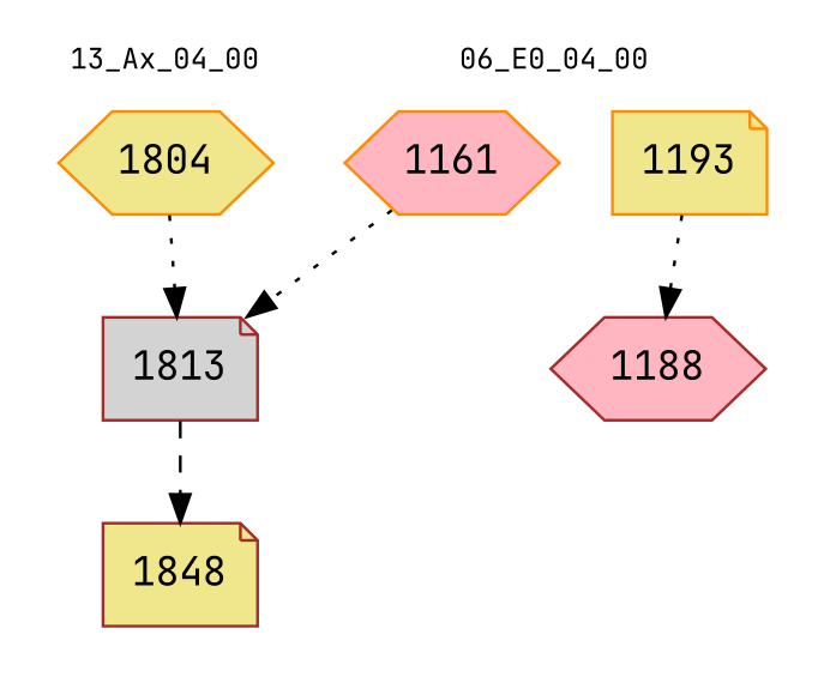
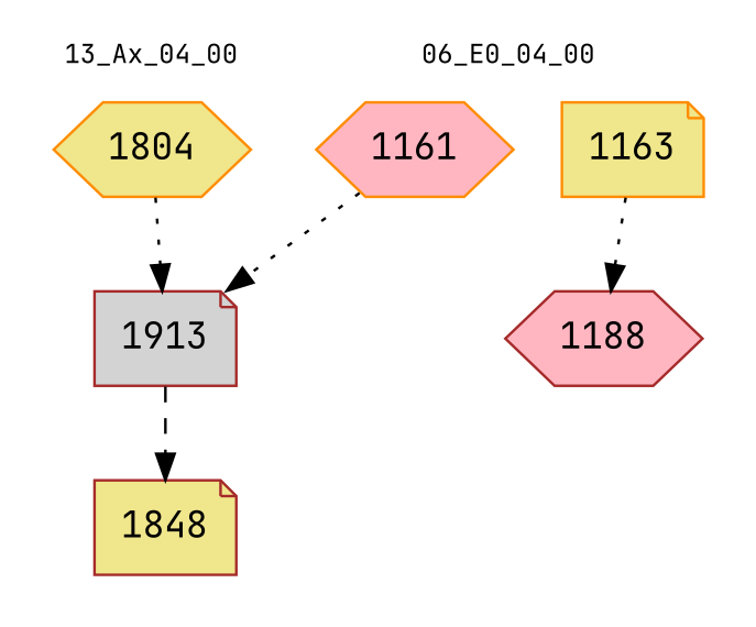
  digraph {
    fontname="JetBrains Mono"
    node [color=darkorange fillcolor=khaki fontname="JetBrains Mono" shape=hexagon style=filled]
    edge [color=black fontname="JetBrains Mono" style=dotted]
    n1 [label=1804]
-   n2 [color=brown fillcolor=lightgrey label=1813 shape=note]
+   n2 [color=brown fillcolor=lightgrey label=1913 shape=note]
    n3 [color=brown label=1848 shape=note]
    n4 [fillcolor=lightpink label=1161]
-   n5 [label=1193 shape=note]
+   n5 [label=1163 shape=note]
    n6 [color=brown fillcolor=lightpink label=1188]
    subgraph cluster_1 {
      color=white
      fontsize=10
      label="13_Ax_04_00"
      n1
      n2
      n3
    }
    subgraph cluster_2 {
      color=white
      fontsize=10
      label="06_E0_04_00"
      n4
      n5
      n6
    }
    n1 -> n2
    n2 -> n3 [style=dashed]
    n4 -> n2
    n5 -> n6
  }
